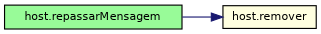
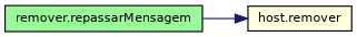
  digraph {
    rankdir=RL
    node [color=black fontname=Helvetica fontsize=10 shape=record style=filled]
    n1 [fillcolor=lightyellow fontcolor=black height=0.2 label="host.remover" width=0.4]
-   n2 [fillcolor=palegreen height=0.2 label="host.repassarMensagem" width=0.4]
+   n2 [fillcolor=palegreen height=0.2 label="remover.repassarMensagem" width=0.4]
    n1 -> n2 [color=midnightblue dir=back fontname=Helvetica fontsize=10 labelfontname=Helvetica labelfontsize=10 style=solid]
  }
